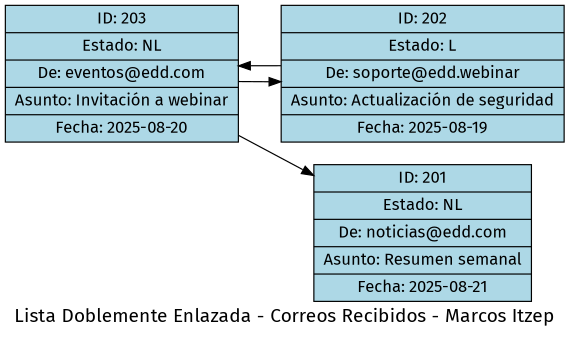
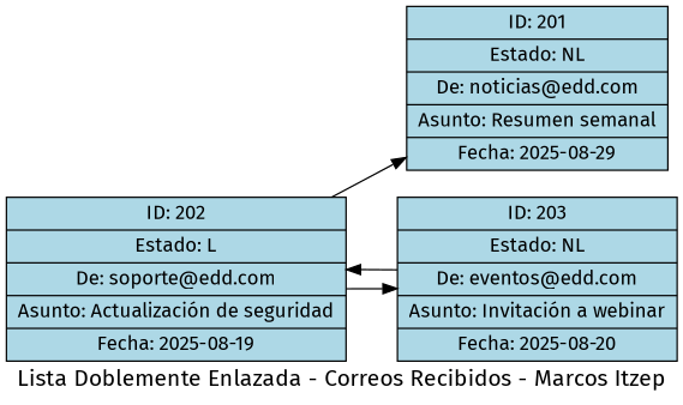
  digraph {
    fontname="Fira Sans"
    fontsize=16
    label="Lista Doblemente Enlazada - Correos Recibidos - Marcos Itzep"
    rankdir=LR
    node [fillcolor=lightblue fontname="Fira Sans" shape=record style=filled]
    edge [fontname="Fira Sans"]
-   n1 [label="ID: 201|Estado: NL|De: noticias@edd.com|Asunto: Resumen semanal|Fecha: 2025-08-21"]
-   n2 [label="ID: 202|Estado: L|De: soporte@edd.webinar|Asunto: Actualización de seguridad|Fecha: 2025-08-19"]
+   n1 [label="ID: 201|Estado: NL|De: noticias@edd.com|Asunto: Resumen semanal|Fecha: 2025-08-29"]
+   n2 [label="ID: 202|Estado: L|De: soporte@edd.com|Asunto: Actualización de seguridad|Fecha: 2025-08-19"]
    n3 [label="ID: 203|Estado: NL|De: eventos@edd.com|Asunto: Invitación a webinar|Fecha: 2025-08-20"]
-   n3 -> n1
+   n2 -> n1
    n2 -> n3
    n3 -> n2
  }
